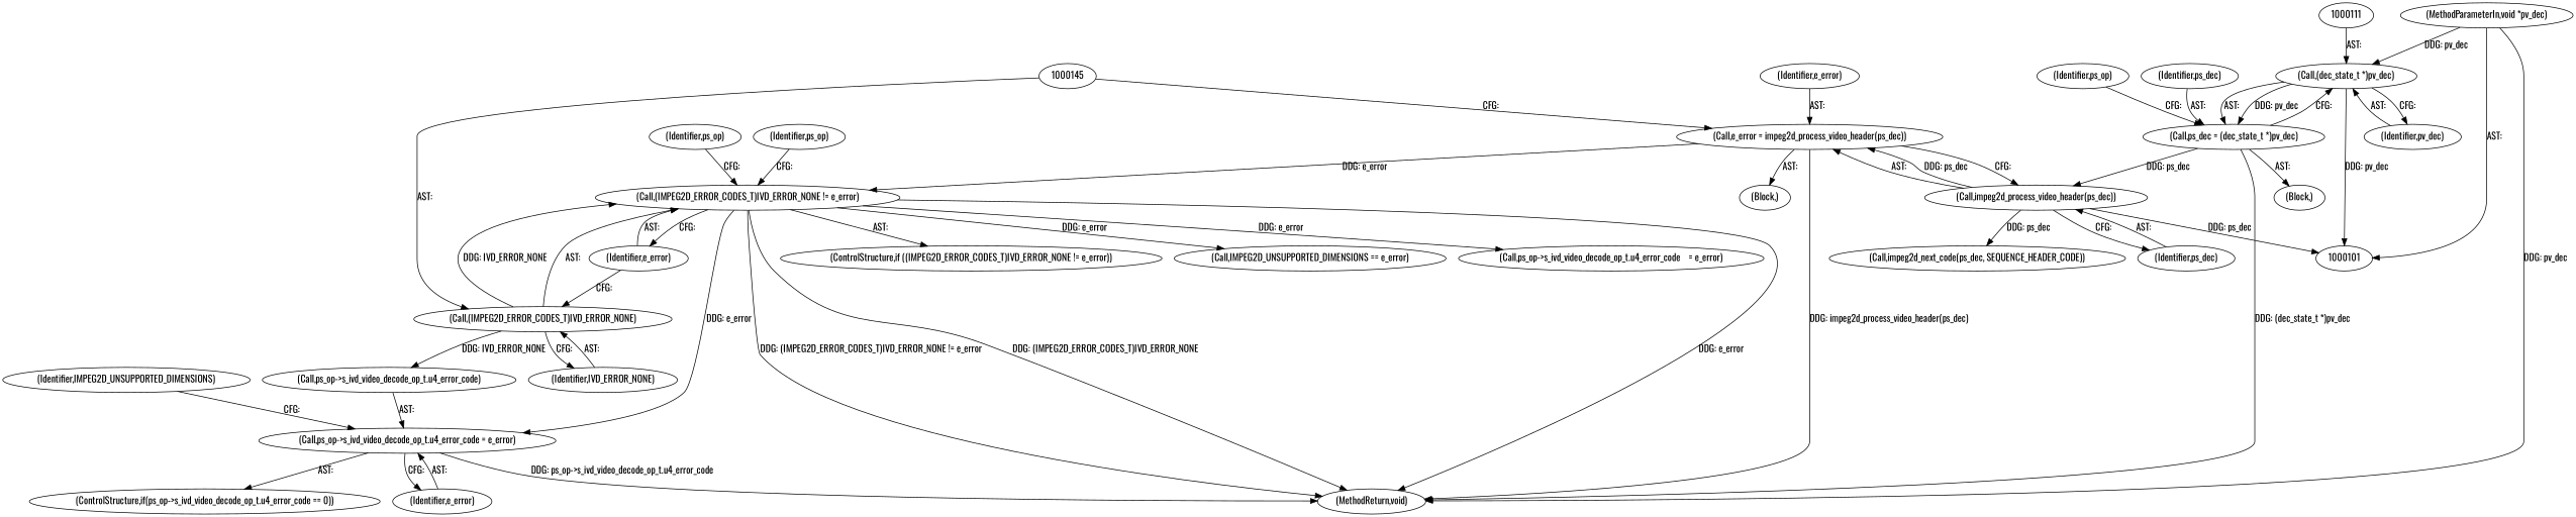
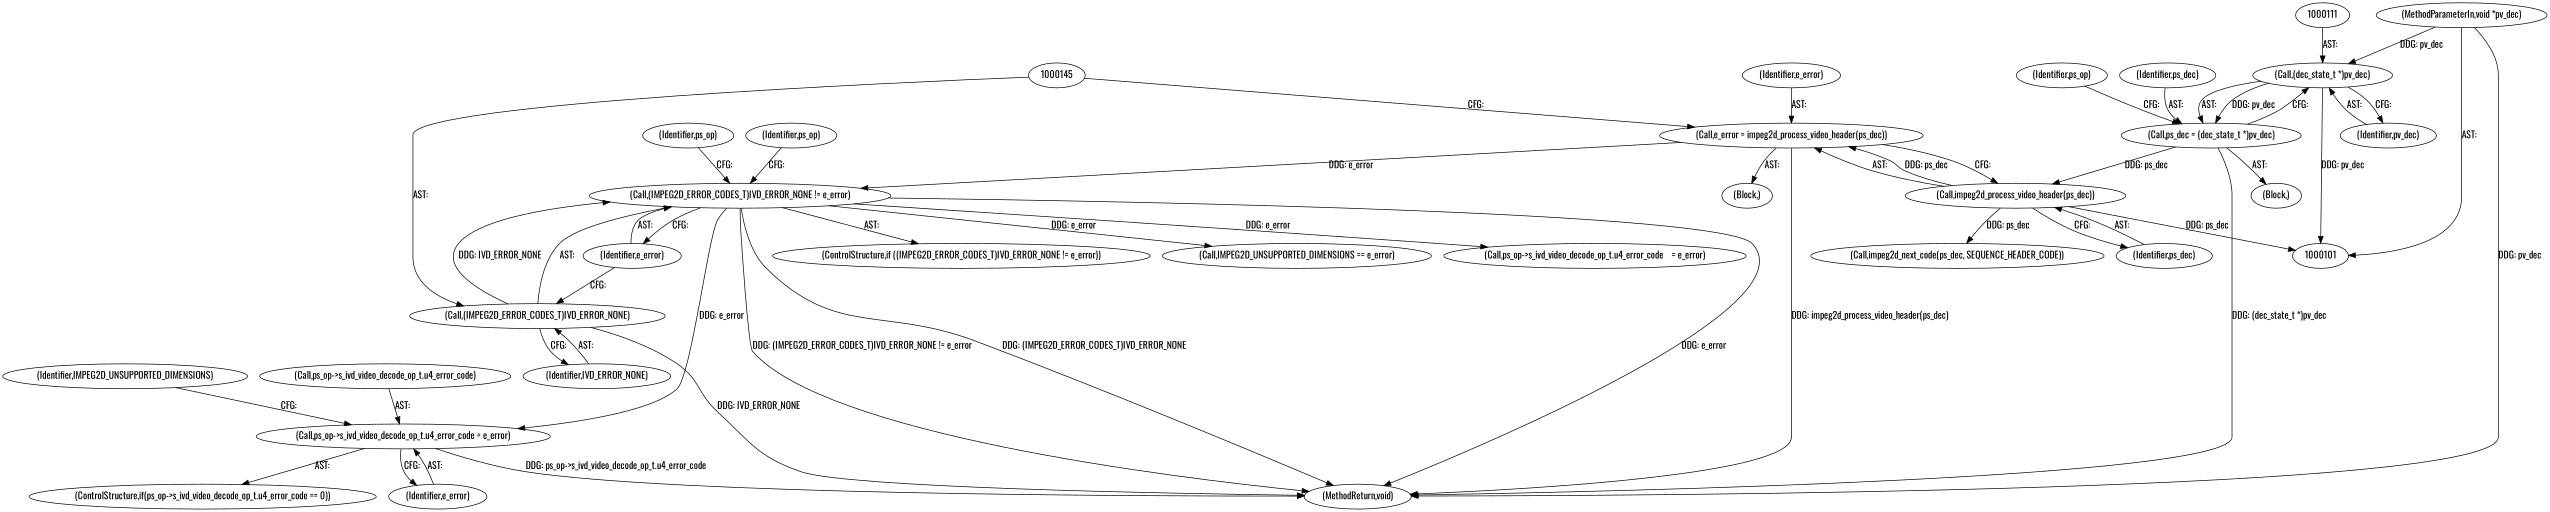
  digraph {
    fontname=Oswald
    node [fontname=Oswald]
    edge [fontname=Oswald]
    n1 [label="(Call,ps_op->s_ivd_video_decode_op_t.u4_error_code = e_error)"]
    n2 [label="(MethodReturn,void)"]
    n3 [label="(ControlStructure,if(ps_op->s_ivd_video_decode_op_t.u4_error_code == 0))"]
    n4 [label="(Identifier,e_error)"]
    n5 [label="(Call,(IMPEG2D_ERROR_CODES_T)IVD_ERROR_NONE != e_error)"]
    n6 [label="(ControlStructure,if ((IMPEG2D_ERROR_CODES_T)IVD_ERROR_NONE != e_error))"]
    n7 [label="(Call,IMPEG2D_UNSUPPORTED_DIMENSIONS == e_error)"]
    n8 [label="(Call,ps_op->s_ivd_video_decode_op_t.u4_error_code    = e_error)"]
    n9 [label="(Identifier,e_error)"]
    n10 [label="(Call,(IMPEG2D_ERROR_CODES_T)IVD_ERROR_NONE)"]
    n11 [label="(Identifier,IVD_ERROR_NONE)"]
    n12 [label="(Call,e_error = impeg2d_process_video_header(ps_dec))"]
    n13 [label="(Call,impeg2d_process_video_header(ps_dec))"]
    n14 [label="(Block,)"]
    n15 [label="(Identifier,ps_dec)"]
    n16 [label="(Call,impeg2d_next_code(ps_dec, SEQUENCE_HEADER_CODE))"]
    1000101
    n18 [label="(Call,ps_dec = (dec_state_t *)pv_dec)"]
    n19 [label="(Call,(dec_state_t *)pv_dec)"]
    n20 [label="(Block,)"]
    n21 [label="(Identifier,pv_dec)"]
    n22 [label="(MethodParameterIn,void *pv_dec)"]
    n23 [label="(Identifier,ps_op)"]
    n24 [label="(Identifier,ps_op)"]
    n25 [label="(Identifier,IMPEG2D_UNSUPPORTED_DIMENSIONS)"]
    n26 [label="(Identifier,ps_op)"]
    n27 [label="(Identifier,ps_dec)"]
    n28 [label="(Identifier,e_error)"]
    n29 [label="(Call,ps_op->s_ivd_video_decode_op_t.u4_error_code)"]
    1000145
    1000111
    n1 -> n2 [label="DDG: ps_op->s_ivd_video_decode_op_t.u4_error_code"]
    n1 -> n3 [label="AST: "]
    n1 -> n4 [label="CFG: "]
    n4 -> n1 [label="AST: "]
    n5 -> n1 [label="DDG: e_error"]
    n5 -> n2 [label="DDG: e_error"]
    n5 -> n2 [label="DDG: (IMPEG2D_ERROR_CODES_T)IVD_ERROR_NONE"]
    n5 -> n2 [label="DDG: (IMPEG2D_ERROR_CODES_T)IVD_ERROR_NONE != e_error"]
    n5 -> n6 [label="AST: "]
    n5 -> n7 [label="DDG: e_error"]
    n5 -> n8 [label="DDG: e_error"]
    n5 -> n9 [label="CFG: "]
    n9 -> n5 [label="AST: "]
    n9 -> n10 [label="CFG: "]
-   n10 -> n29 [label="DDG: IVD_ERROR_NONE"]
+   n10 -> n2 [label="DDG: IVD_ERROR_NONE"]
    n10 -> n5 [label="AST: "]
    n10 -> n5 [label="DDG: IVD_ERROR_NONE"]
    n10 -> n11 [label="CFG: "]
    n11 -> n10 [label="AST: "]
    n12 -> n2 [label="DDG: impeg2d_process_video_header(ps_dec)"]
    n12 -> n5 [label="DDG: e_error"]
    n12 -> n13 [label="CFG: "]
    n12 -> n14 [label="AST: "]
    n13 -> n12 [label="AST: "]
    n13 -> n12 [label="DDG: ps_dec"]
    n13 -> n15 [label="CFG: "]
    n13 -> n16 [label="DDG: ps_dec"]
    n13 -> 1000101 [label="DDG: ps_dec"]
    n15 -> n13 [label="AST: "]
    n18 -> n2 [label="DDG: (dec_state_t *)pv_dec"]
    n18 -> n13 [label="DDG: ps_dec"]
    n18 -> n19 [label="CFG: "]
    n18 -> n20 [label="AST: "]
    n19 -> 1000101 [label="DDG: pv_dec"]
    n19 -> n18 [label="AST: "]
    n19 -> n18 [label="DDG: pv_dec"]
    n19 -> n21 [label="CFG: "]
    n21 -> n19 [label="AST: "]
    n22 -> n2 [label="DDG: pv_dec"]
    n22 -> 1000101 [label="AST: "]
    n22 -> n19 [label="DDG: pv_dec"]
    n23 -> n18 [label="CFG: "]
    n24 -> n5 [label="CFG: "]
    n25 -> n1 [label="CFG: "]
    n26 -> n5 [label="CFG: "]
    n27 -> n18 [label="AST: "]
    n28 -> n12 [label="AST: "]
    n29 -> n1 [label="AST: "]
    1000145 -> n10 [label="AST: "]
    1000145 -> n12 [label="CFG: "]
    1000111 -> n19 [label="AST: "]
  }
